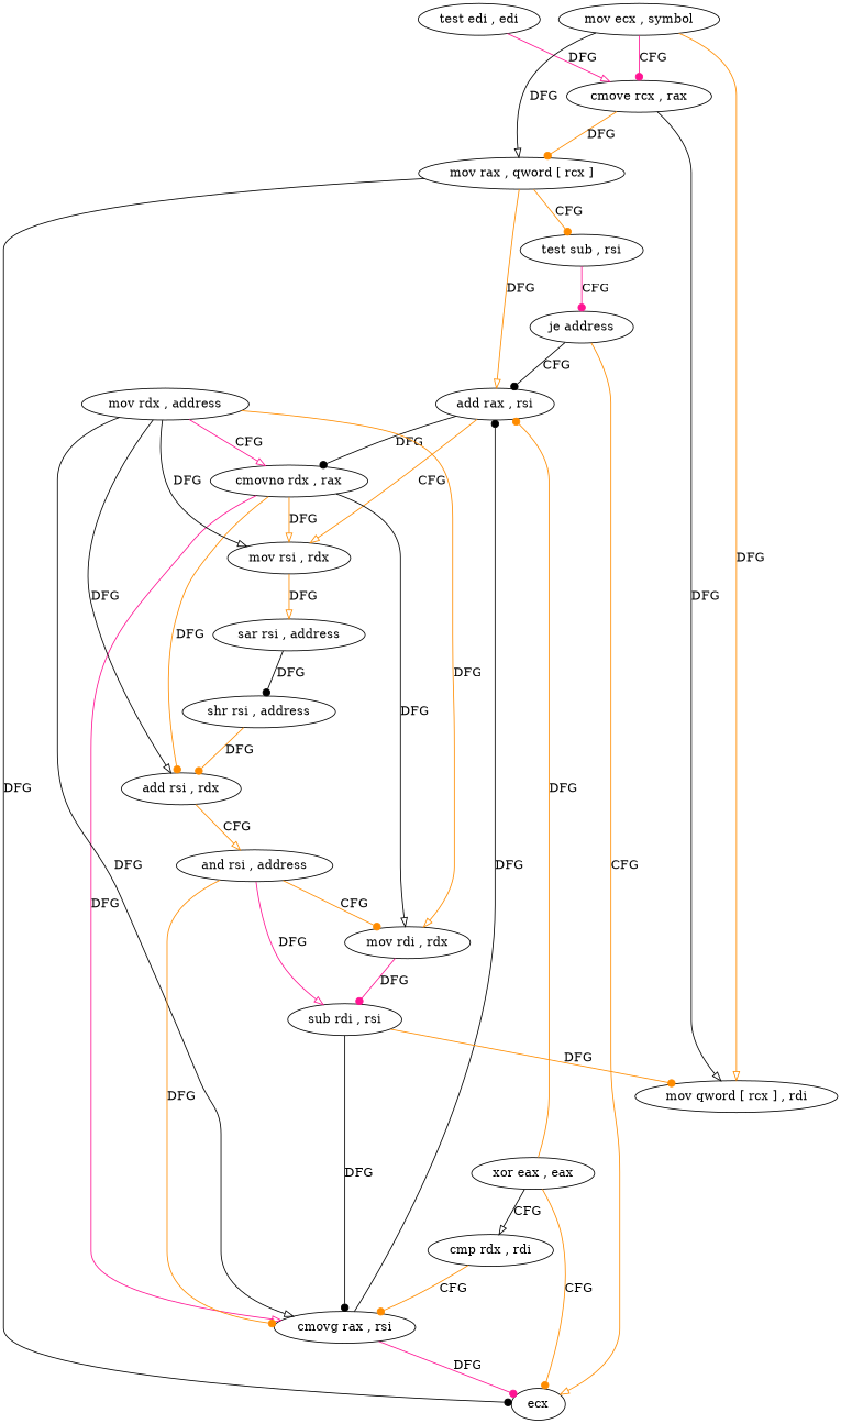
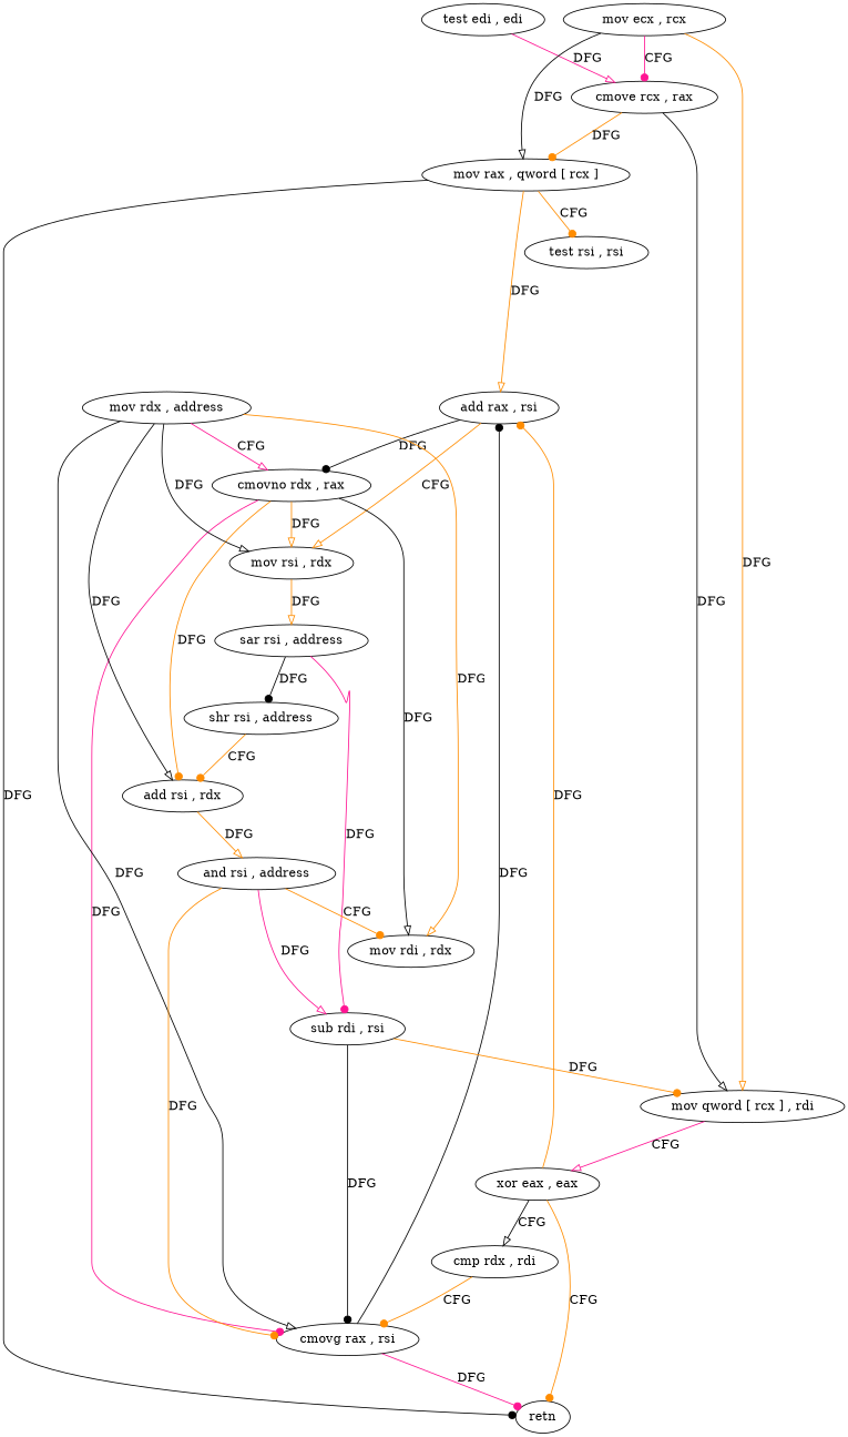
  digraph {
    fontname="DejaVu Serif"
    node [fontname="DejaVu Serif"]
    edge [arrowhead=dot color=darkorange fontname="DejaVu Serif"]
    n1 [label="test edi , edi"]
    n2 [label="cmove rcx , rax"]
    n3 [label="mov rax , qword [ rcx ]"]
    n4 [label="mov qword [ rcx ] , rdi"]
-   n5 [label="mov ecx , symbol"]
-   n6 [label="test sub , rsi"]
-   n7 [label=ecx]
+   n5 [label="mov ecx , rcx"]
+   n6 [label="test rsi , rsi"]
+   n7 [label=retn]
    n8 [label="add rax , rsi"]
    n9 [label="xor eax , eax"]
-   n10 [label="je address"]
    n11 [label="cmovno rdx , rax"]
    n12 [label="mov rsi , rdx"]
    n13 [label="mov rdx , address"]
    n14 [label="add rsi , rdx"]
    n15 [label="mov rdi , rdx"]
    n16 [label="cmovg rax , rsi"]
    n17 [label="sar rsi , address"]
    n18 [label="and rsi , address"]
    n19 [label="sub rdi , rsi"]
    n20 [label="shr rsi , address"]
    n21 [label="cmp rdx , rdi"]
    n1 -> n2 [arrowhead=onormal color=deeppink label=DFG]
    n2 -> n3 [label=DFG]
    n2 -> n4 [arrowhead=onormal color=black label=DFG]
    n3 -> n6 [label=CFG]
    n3 -> n7 [color=black label=DFG]
    n3 -> n8 [arrowhead=onormal label=DFG]
+   n4 -> n9 [arrowhead=onormal color=deeppink label=CFG]
    n5 -> n2 [color=deeppink label=CFG]
    n5 -> n3 [arrowhead=onormal color=black label=DFG]
    n5 -> n4 [arrowhead=onormal label=DFG]
-   n6 -> n10 [color=deeppink label=CFG]
    n8 -> n11 [color=black label=DFG]
    n8 -> n12 [arrowhead=onormal label=CFG]
    n9 -> n7 [label=CFG]
    n9 -> n8 [label=DFG]
    n9 -> n21 [arrowhead=onormal color=black label=CFG]
-   n10 -> n7 [arrowhead=onormal label=CFG]
-   n10 -> n8 [color=black label=CFG]
    n11 -> n12 [arrowhead=onormal label=DFG]
    n11 -> n14 [label=DFG]
    n11 -> n15 [arrowhead=onormal color=black label=DFG]
-   n11 -> n16 [arrowhead=onormal color=deeppink label=DFG]
+   n11 -> n16 [color=deeppink label=DFG]
    n12 -> n17 [arrowhead=onormal label=DFG]
    n13 -> n11 [arrowhead=onormal color=deeppink label=CFG]
    n13 -> n12 [arrowhead=onormal color=black label=DFG]
    n13 -> n14 [arrowhead=onormal color=black label=DFG]
    n13 -> n15 [arrowhead=onormal label=DFG]
    n13 -> n16 [arrowhead=onormal color=black label=DFG]
-   n14 -> n18 [arrowhead=onormal label=CFG]
-   n15 -> n19 [color=deeppink label=DFG]
+   n14 -> n18 [arrowhead=onormal label=DFG]
+   n17 -> n19 [color=deeppink label=DFG]
    n16 -> n7 [color=deeppink label=DFG]
    n16 -> n8 [color=black label=DFG]
    n17 -> n20 [color=black label=DFG]
    n18 -> n15 [label=CFG]
    n18 -> n16 [label=DFG]
    n18 -> n19 [arrowhead=onormal color=deeppink label=DFG]
    n19 -> n4 [label=DFG]
    n19 -> n16 [color=black label=DFG]
-   n20 -> n14 [label=DFG]
+   n20 -> n14 [label=CFG]
    n21 -> n16 [label=CFG]
  }
